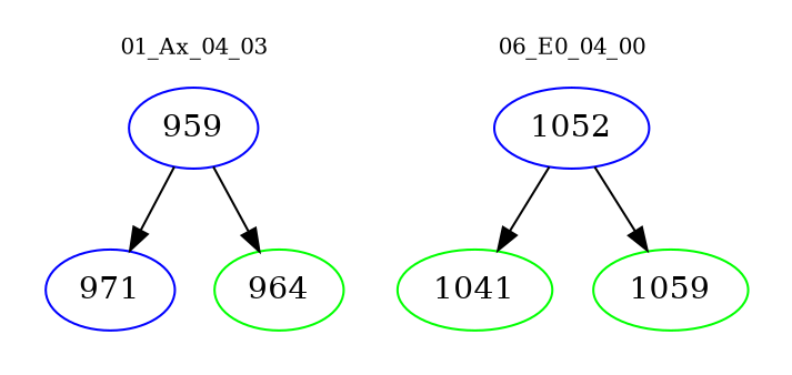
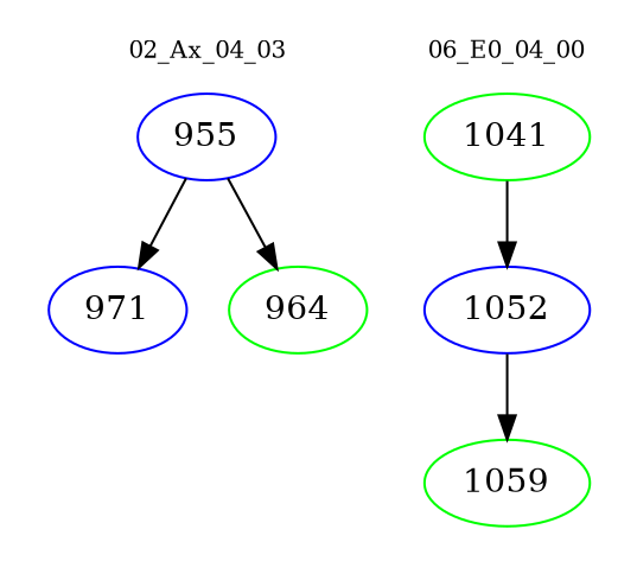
  digraph {
    node [color=blue]
    edge [color=black]
-   n1 [label=959]
+   n1 [label=955]
    n2 [label=971]
    n3 [color=green label=964]
    n4 [label=1052]
    n5 [color=green label=1041]
    n6 [color=green label=1059]
    subgraph cluster_1 {
      color=white
      fontsize=10
-     label="01_Ax_04_03"
+     label="02_Ax_04_03"
      n1
      n2
      n3
    }
    subgraph cluster_2 {
      color=white
      fontsize=10
      label="06_E0_04_00"
      n4
      n5
      n6
    }
    n1 -> n2
    n1 -> n3
-   n4 -> n5
+   n5 -> n4
    n4 -> n6
  }
